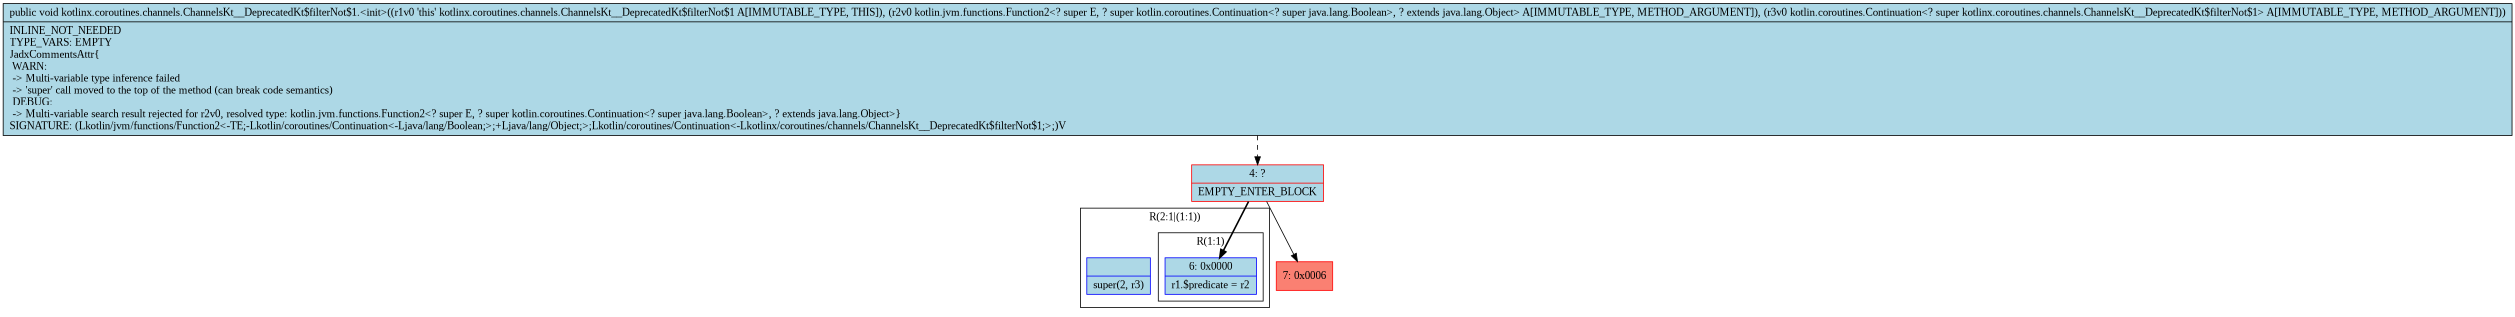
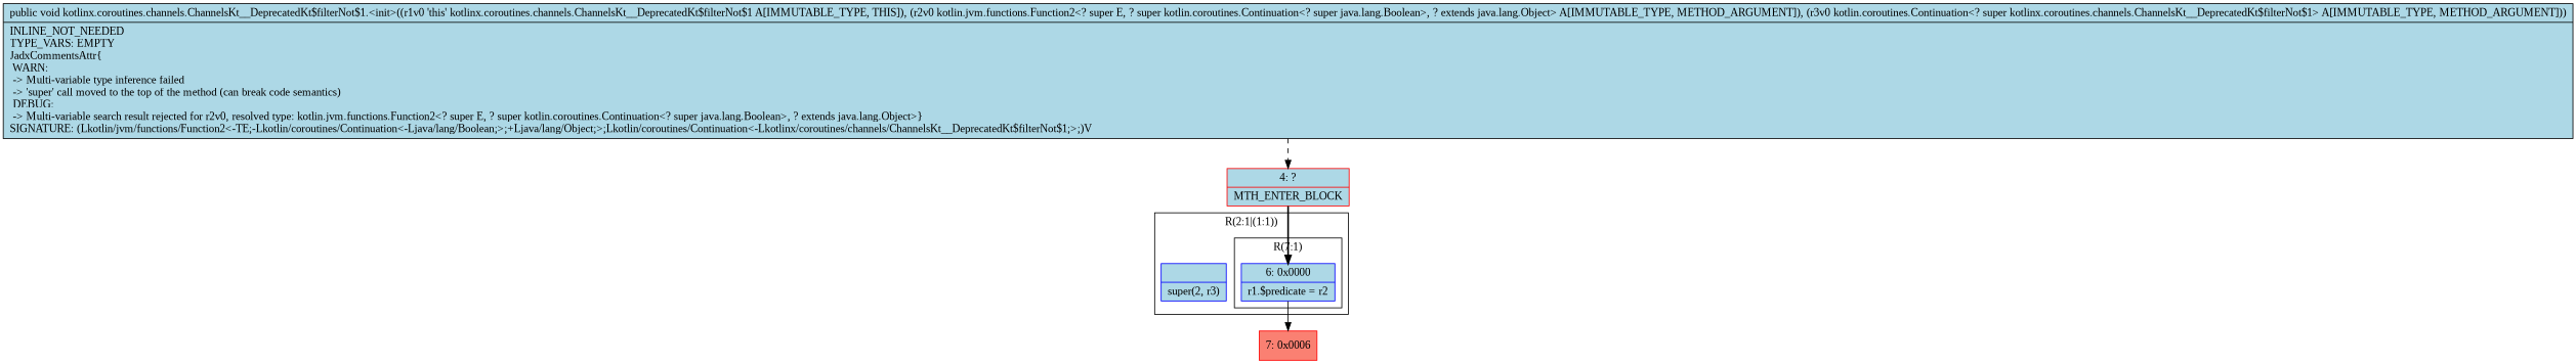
  digraph {
    fontname="Liberation Serif"
    node [color=blue fillcolor=lightblue fontname="Liberation Serif" shape=record style=filled]
    edge [fontname="Liberation Serif"]
    n1 [label="{6\:\ 0x0000|r1.$predicate = r2\l}"]
    n2 [label="{|super(2, r3)\l}"]
    n3 [color=red fillcolor=salmon label="{7\:\ 0x0006}"]
-   n4 [color=red label="{4\:\ ?|EMPTY_ENTER_BLOCK\l}"]
+   n4 [color=red label="{4\:\ ?|MTH_ENTER_BLOCK\l}"]
    n5 [label="{public void kotlinx.coroutines.channels.ChannelsKt__DeprecatedKt$filterNot$1.\<init\>((r1v0 'this' kotlinx.coroutines.channels.ChannelsKt__DeprecatedKt$filterNot$1 A[IMMUTABLE_TYPE, THIS]), (r2v0 kotlin.jvm.functions.Function2\<? super E, ? super kotlin.coroutines.Continuation\<? super java.lang.Boolean\>, ? extends java.lang.Object\> A[IMMUTABLE_TYPE, METHOD_ARGUMENT]), (r3v0 kotlin.coroutines.Continuation\<? super kotlinx.coroutines.channels.ChannelsKt__DeprecatedKt$filterNot$1\> A[IMMUTABLE_TYPE, METHOD_ARGUMENT]))  | INLINE_NOT_NEEDED\lTYPE_VARS: EMPTY\lJadxCommentsAttr\{\l WARN: \l \-\> Multi\-variable type inference failed\l \-\> 'super' call moved to the top of the method (can break code semantics)\l DEBUG: \l \-\> Multi\-variable search result rejected for r2v0, resolved type: kotlin.jvm.functions.Function2\<? super E, ? super kotlin.coroutines.Continuation\<? super java.lang.Boolean\>, ? extends java.lang.Object\>\}\lSIGNATURE: (Lkotlin\/jvm\/functions\/Function2\<\-TE;\-Lkotlin\/coroutines\/Continuation\<\-Ljava\/lang\/Boolean;\>;+Ljava\/lang\/Object;\>;Lkotlin\/coroutines\/Continuation\<\-Lkotlinx\/coroutines\/channels\/ChannelsKt__DeprecatedKt$filterNot$1;\>;)V\l}" color=""]
    subgraph cluster_1 {
      label="R(2:1|(1:1))"
      n2
      subgraph cluster_2 {
-       label="R(1:1)"
+       label="R(7:1)"
        n1
      }
    }
-   n4 -> n3 [style=solid]
+   n1 -> n3 [style=solid]
    n4 -> n1 [style=bold]
    n5 -> n4 [style=dashed]
  }
